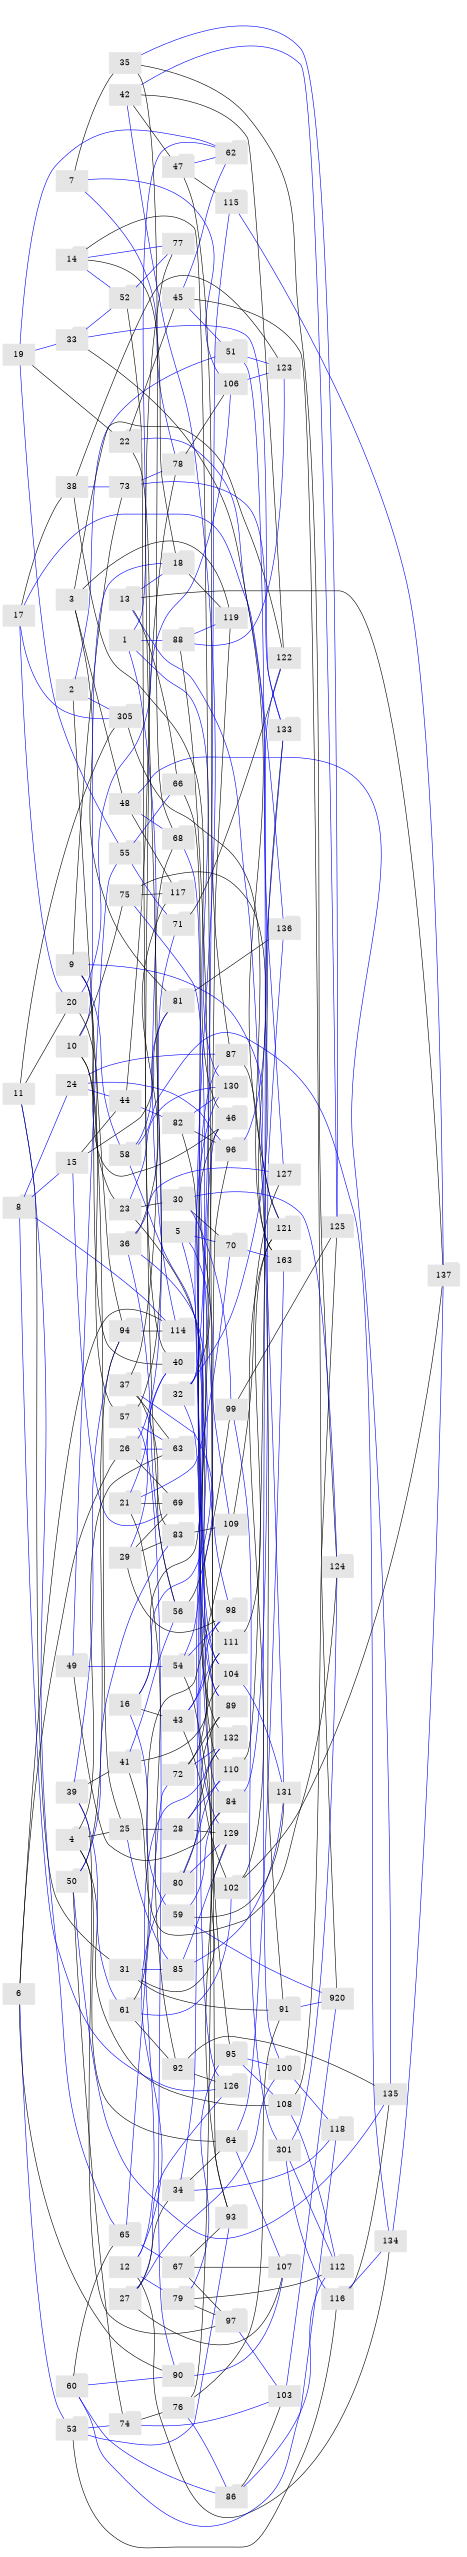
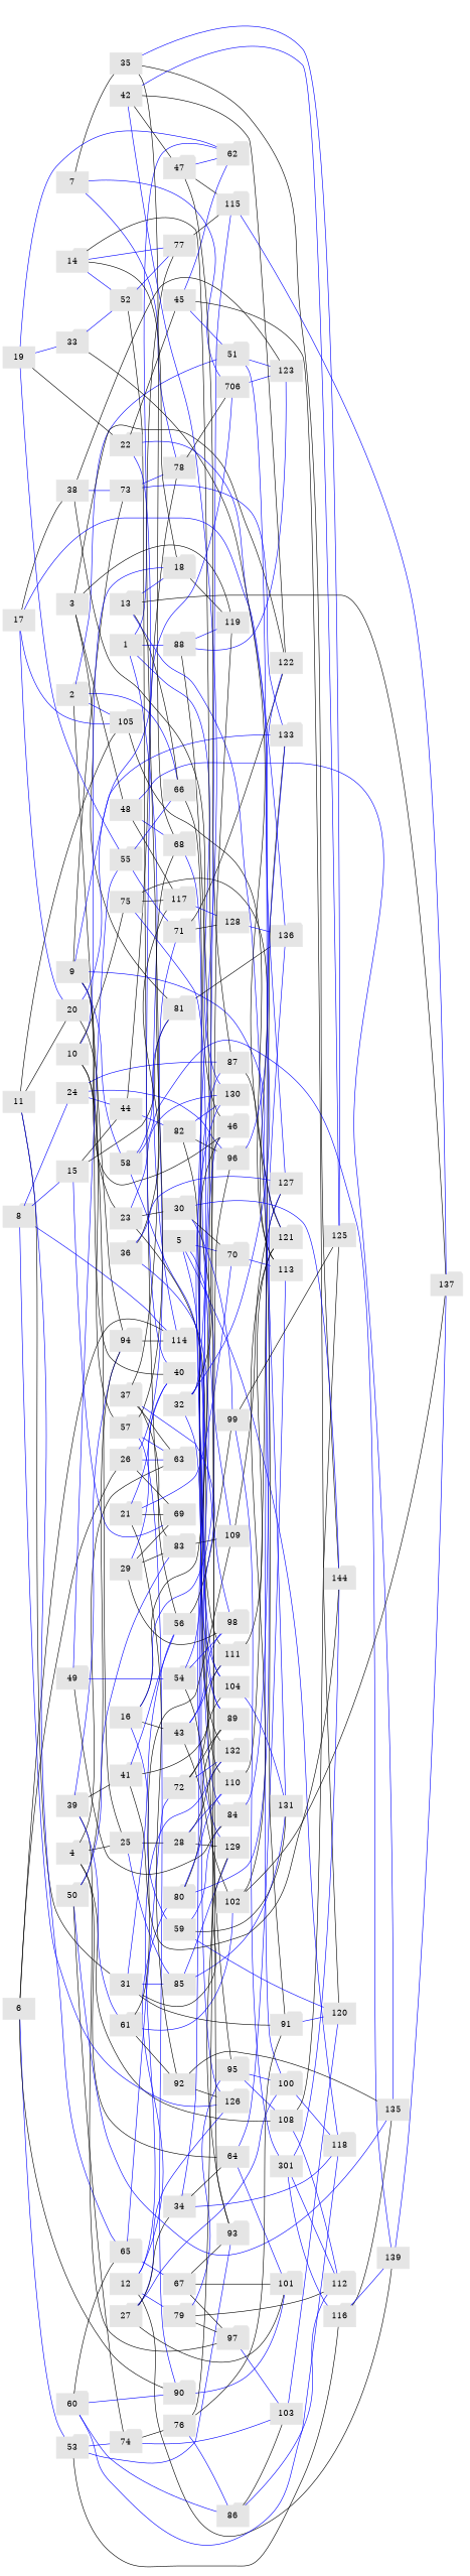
  graph {
    rankdir=LR
    node [color=gray90 shape=folder style=filled]
    edge [color=blue]
    1 [shape=box]
    62
    88
    114
    130 [shape=box]
    119 [shape=box]
    123 [shape=box]
    95
    2
    51
    66 [shape=box]
    94
-   105 [label=305]
+   105
    100
    111
-   113 [shape=box label=163]
+   113 [shape=box]
    3 [shape=box]
    48 [shape=box]
    81
    122 [shape=box]
    68
    117
    135 [shape=box]
    136
    25 [shape=box]
    4
    63
    64 [shape=box]
    108 [shape=box]
    28 [shape=box]
    85 [shape=box]
-   107
+   107 [label=101]
    125
    112
    5 [shape=box]
    70
    84
    109 [shape=box]
    118
    127 [shape=box]
    6 [shape=box]
    26
    53
    90
    69 [shape=box]
    71
    93
    74
    116
    7 [shape=box]
    35 [shape=box]
    78
-   106 [shape=box]
-   124
+   106 [shape=box label=706]
+   124 [label=144]
    8
    15 [shape=box]
    24 [shape=box]
    126
    44 [shape=box]
    87 [shape=box]
    96
    9
    46
    40 [shape=box]
    58
    73 [shape=box]
    121
-   134 [shape=box]
+   134 [shape=box label=139]
    129 [shape=box]
    133
    10 [shape=box]
    18
    57
    75 [shape=box]
    89 [shape=box]
    11 [shape=box]
    20 [shape=box]
    31 [shape=box]
    65
    23 [shape=box]
    91
    67 [shape=box]
    72
    12 [shape=box]
    79
    80
    132
    97
    110
    137
    13
    131 [shape=box]
    14
    52
    77 [shape=box]
    83
    115
    82 [shape=box]
    16 [shape=box]
    43 [shape=box]
    59 [shape=box]
    98
    102
-   120 [shape=box label=920]
+   120 [shape=box]
    17 [shape=box]
    38 [shape=box]
    19 [shape=box]
    22
    33
    55
    45 [shape=box]
    30
    21
    92 [shape=box]
    99 [shape=box]
+   128 [shape=box]
    27
    34
    29 [shape=box]
    n120 [label=301 shape=box]
    32
    104 [shape=box]
    36
    56 [shape=box]
    37
    39
    41
    61
    103 [shape=box]
    42 [shape=box]
    47
    49
    54
    50
    76 [shape=box]
    60
    86
    1 -- 62
    1 -- 88
    1 -- 114
    1 -- 130
    88 -- 119
    88 -- 123
    88 -- 95 [color=black]
    95 -- 100
    95 -- 108
    2 -- 51
+   2 -- 66
    2 -- 94 [color=black]
    2 -- 105
    51 -- 123
    51 -- 100
    66 -- 111 [color=black]
    94 -- 114 [color=black]
    105 -- 113 [color=black]
    100 -- 118
    111 -- 121 [color=black]
    3 -- 119 [color=black]
    3 -- 48 [color=black]
    3 -- 81 [color=black]
    3 -- 122 [color=black]
    48 -- 68
    48 -- 117 [color=black]
    48 -- 135
    81 -- 136 [color=black]
    68 -- 104
+   117 -- 128
    25 -- 28 [color=black]
    25 -- 85
    4 -- 25 [color=black]
    4 -- 63 [color=black]
    4 -- 64 [color=black]
    4 -- 108 [color=black]
    64 -- 113
    64 -- 107
    108 -- 125 [color=black]
    108 -- 112
    28 -- 129 [color=black]
    28 -- 132 [color=black]
    28 -- 110
    85 -- 129
    85 -- 131
    5 -- 70
    5 -- 84
    5 -- 109
+   5 -- 118
    70 -- 113
    84 -- 136
    109 -- 127 [color=black]
    6 -- 114 [color=black]
    6 -- 26 [color=black]
    6 -- 53
    6 -- 90 [color=black]
    26 -- 63
    26 -- 69 [color=black]
    26 -- 71
    53 -- 93
    53 -- 74
    53 -- 116 [color=black]
    90 -- 107
    71 -- 122 [color=black]
+   71 -- 128 [color=black]
    74 -- 103
    74 -- 76 [color=black]
    116 -- 135 [color=black]
    116 -- 134
    7 -- 35 [color=black]
    7 -- 78
    7 -- 106
    35 -- 68 [color=black]
    35 -- 125
    35 -- 124 [color=black]
    78 -- 106 [color=black]
    106 -- 123
    8 -- 114
    8 -- 15
    8 -- 24
    8 -- 126
    15 -- 81 [color=black]
    15 -- 69
    15 -- 44 [color=black]
    24 -- 44
    24 -- 87
    24 -- 96
    44 -- 78 [color=black]
    44 -- 82
    87 -- 91 [color=black]
    96 -- 122
    9 -- 46 [color=black]
    9 -- 40 [color=black]
    9 -- 58
    9 -- 73 [color=black]
    9 -- 121
    58 -- 81
    58 -- 134
    58 -- 129
    73 -- 78
    73 -- 133
    134 -- 137
    10 -- 25 [color=black]
    10 -- 18
    10 -- 57 [color=black]
    10 -- 75 [color=black]
    18 -- 119 [color=black]
    57 -- 68 [color=black]
    57 -- 63
    57 -- 90
    75 -- 113 [color=black]
    75 -- 117 [color=black]
    75 -- 89
    11 -- 105 [color=black]
    11 -- 20 [color=black]
    11 -- 31 [color=black]
    11 -- 65
    20 -- 106
    20 -- 23 [color=black]
    31 -- 85
    31 -- 129 [color=black]
    31 -- 91 [color=black]
    65 -- 67
    65 -- 72
    23 -- 130
    23 -- 132 [color=black]
    23 -- 30 [color=black]
    91 -- 120
    67 -- 107 [color=black]
    67 -- 93 [color=black]
    67 -- 97 [color=black]
    72 -- 89 [color=black]
    72 -- 132
    72 -- 104 [color=black]
    12 -- 134 [color=black]
    12 -- 79
    12 -- 80
    12 -- 132
    79 -- 95
    79 -- 112 [color=black]
    79 -- 97 [color=black]
-   80 -- 129
+   80 -- 127
    80 -- 89 [color=black]
    80 -- 110
    97 -- 103
    110 -- 133 [color=black]
    13 -- 66 [color=black]
    13 -- 18
    13 -- 137 [color=black]
    13 -- 131
    14 -- 93 [color=black]
    14 -- 18 [color=black]
    14 -- 52
    14 -- 77
    52 -- 77
    52 -- 83 [color=black]
+   77 -- 115 [color=black]
    83 -- 109 [color=black]
    115 -- 137
    82 -- 130
    82 -- 96 [color=black]
    82 -- 110 [color=black]
    16 -- 119 [color=black]
    16 -- 87
    16 -- 43 [color=black]
    16 -- 59
    43 -- 111
    43 -- 98
    43 -- 102 [color=black]
    59 -- 84
    59 -- 131 [color=black]
    59 -- 120
    102 -- 121 [color=black]
    102 -- 137 [color=black]
    17 -- 105
    17 -- 136
    17 -- 20
    17 -- 38 [color=black]
    38 -- 123 [color=black]
    38 -- 46 [color=black]
    38 -- 73
    19 -- 62
    19 -- 22 [color=black]
    19 -- 33
    19 -- 55
    22 -- 127
-   22 -- 40 [color=black]
+   22 -- 40
    22 -- 45 [color=black]
    33 -- 121 [color=black]
-   33 -- 133
+   9 -- 133
    33 -- 52
    55 -- 66
    55 -- 71
    45 -- 62
    45 -- 51
    45 -- 120 [color=black]
    30 -- 70 [color=black]
    30 -- 124
    30 -- 99
    21 -- 70
    21 -- 69 [color=black]
    21 -- 40
    21 -- 92 [color=black]
    92 -- 135 [color=black]
    92 -- 126 [color=black]
    99 -- 125 [color=black]
    99 -- n120
+   128 -- 136
    27 -- 100
    27 -- 107 [color=black]
    27 -- 126
    27 -- 34 [color=black]
    34 -- 64 [color=black]
    34 -- 118
    34 -- 46
    29 -- 69 [color=black]
    29 -- 40
    29 -- 83 [color=black]
    29 -- 98 [color=black]
    n120 -- 112
    n120 -- 116
    n120 -- 124
    32 -- 126
    32 -- 46 [color=black]
    32 -- 133
    32 -- 115
    104 -- 131
    36 -- 117 [color=black]
    36 -- 127
    36 -- 89
-   36 -- 56
+   31 -- 56
    56 -- 99 [color=black]
    37 -- 63 [color=black]
    37 -- 77 [color=black]
    37 -- 104
    37 -- 56 [color=black]
    39 -- 94
    39 -- 97 [color=black]
    39 -- 41 [color=black]
    39 -- 61
    41 -- 111 [color=black]
    41 -- 124 [color=black]
    41 -- 56
    61 -- 109 [color=black]
    61 -- 102
    61 -- 92 [color=black]
    103 -- 120
    42 -- 122 [color=black]
    42 -- 125
    42 -- 98
    42 -- 47 [color=black]
    47 -- 62
    47 -- 87 [color=black]
    47 -- 115 [color=black]
    49 -- 84 [color=black]
    49 -- 55
    49 -- 54
    54 -- 130
    54 -- 93 [color=black]
    54 -- 98
    50 -- 94 [color=black]
    50 -- 135
    50 -- 74 [color=black]
    50 -- 83
    76 -- 96 [color=black]
    76 -- 91 [color=black]
    76 -- 86
    60 -- 118
    60 -- 90
    60 -- 65 [color=black]
    60 -- 86
    86 -- 112
    86 -- 103 [color=black]
  }
